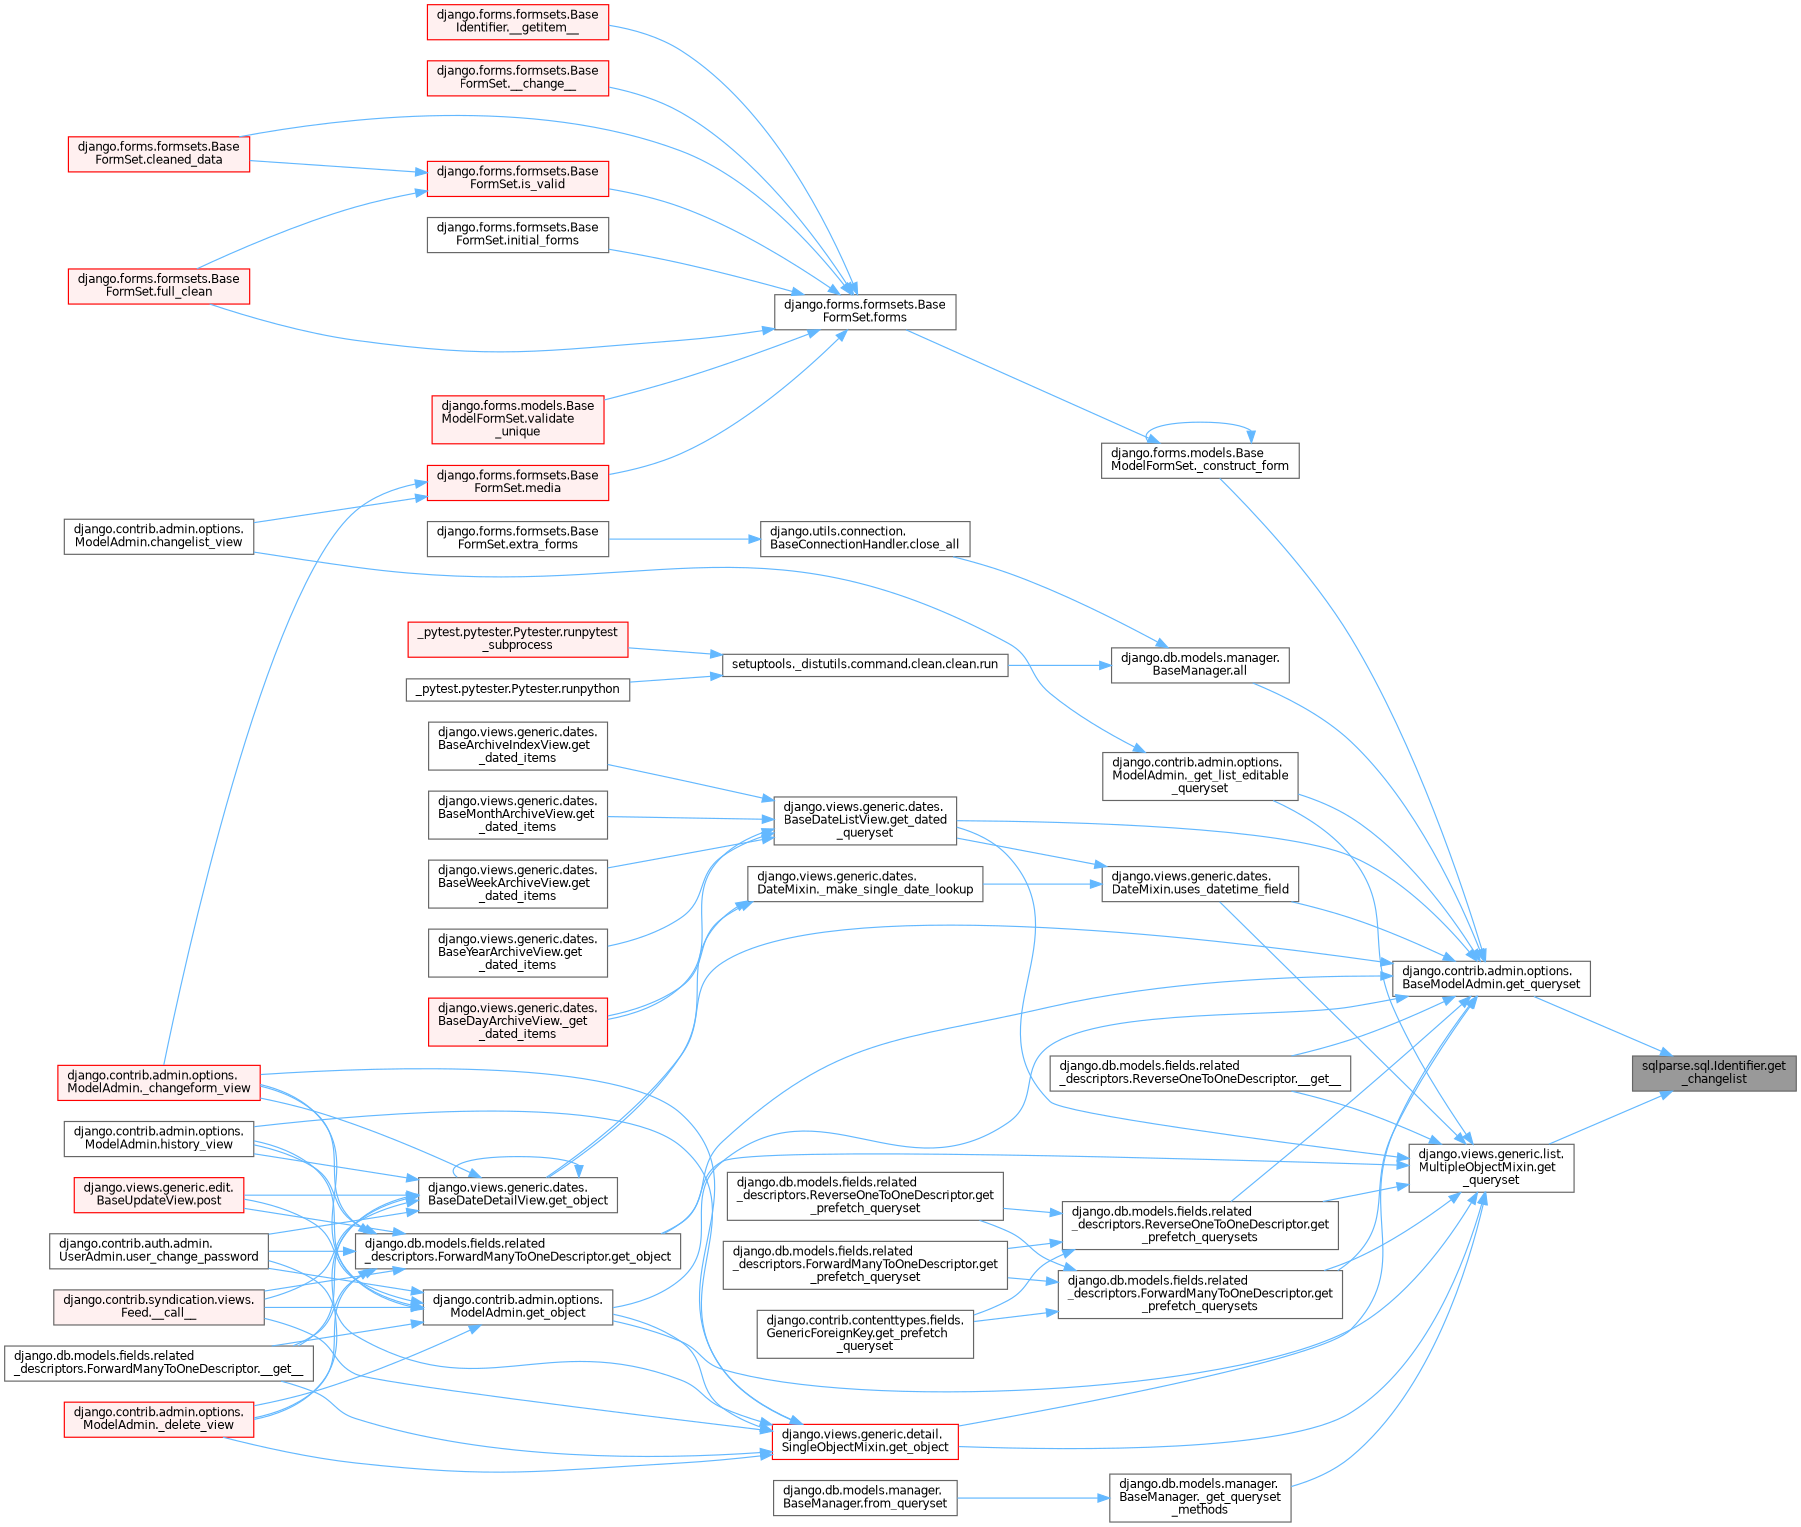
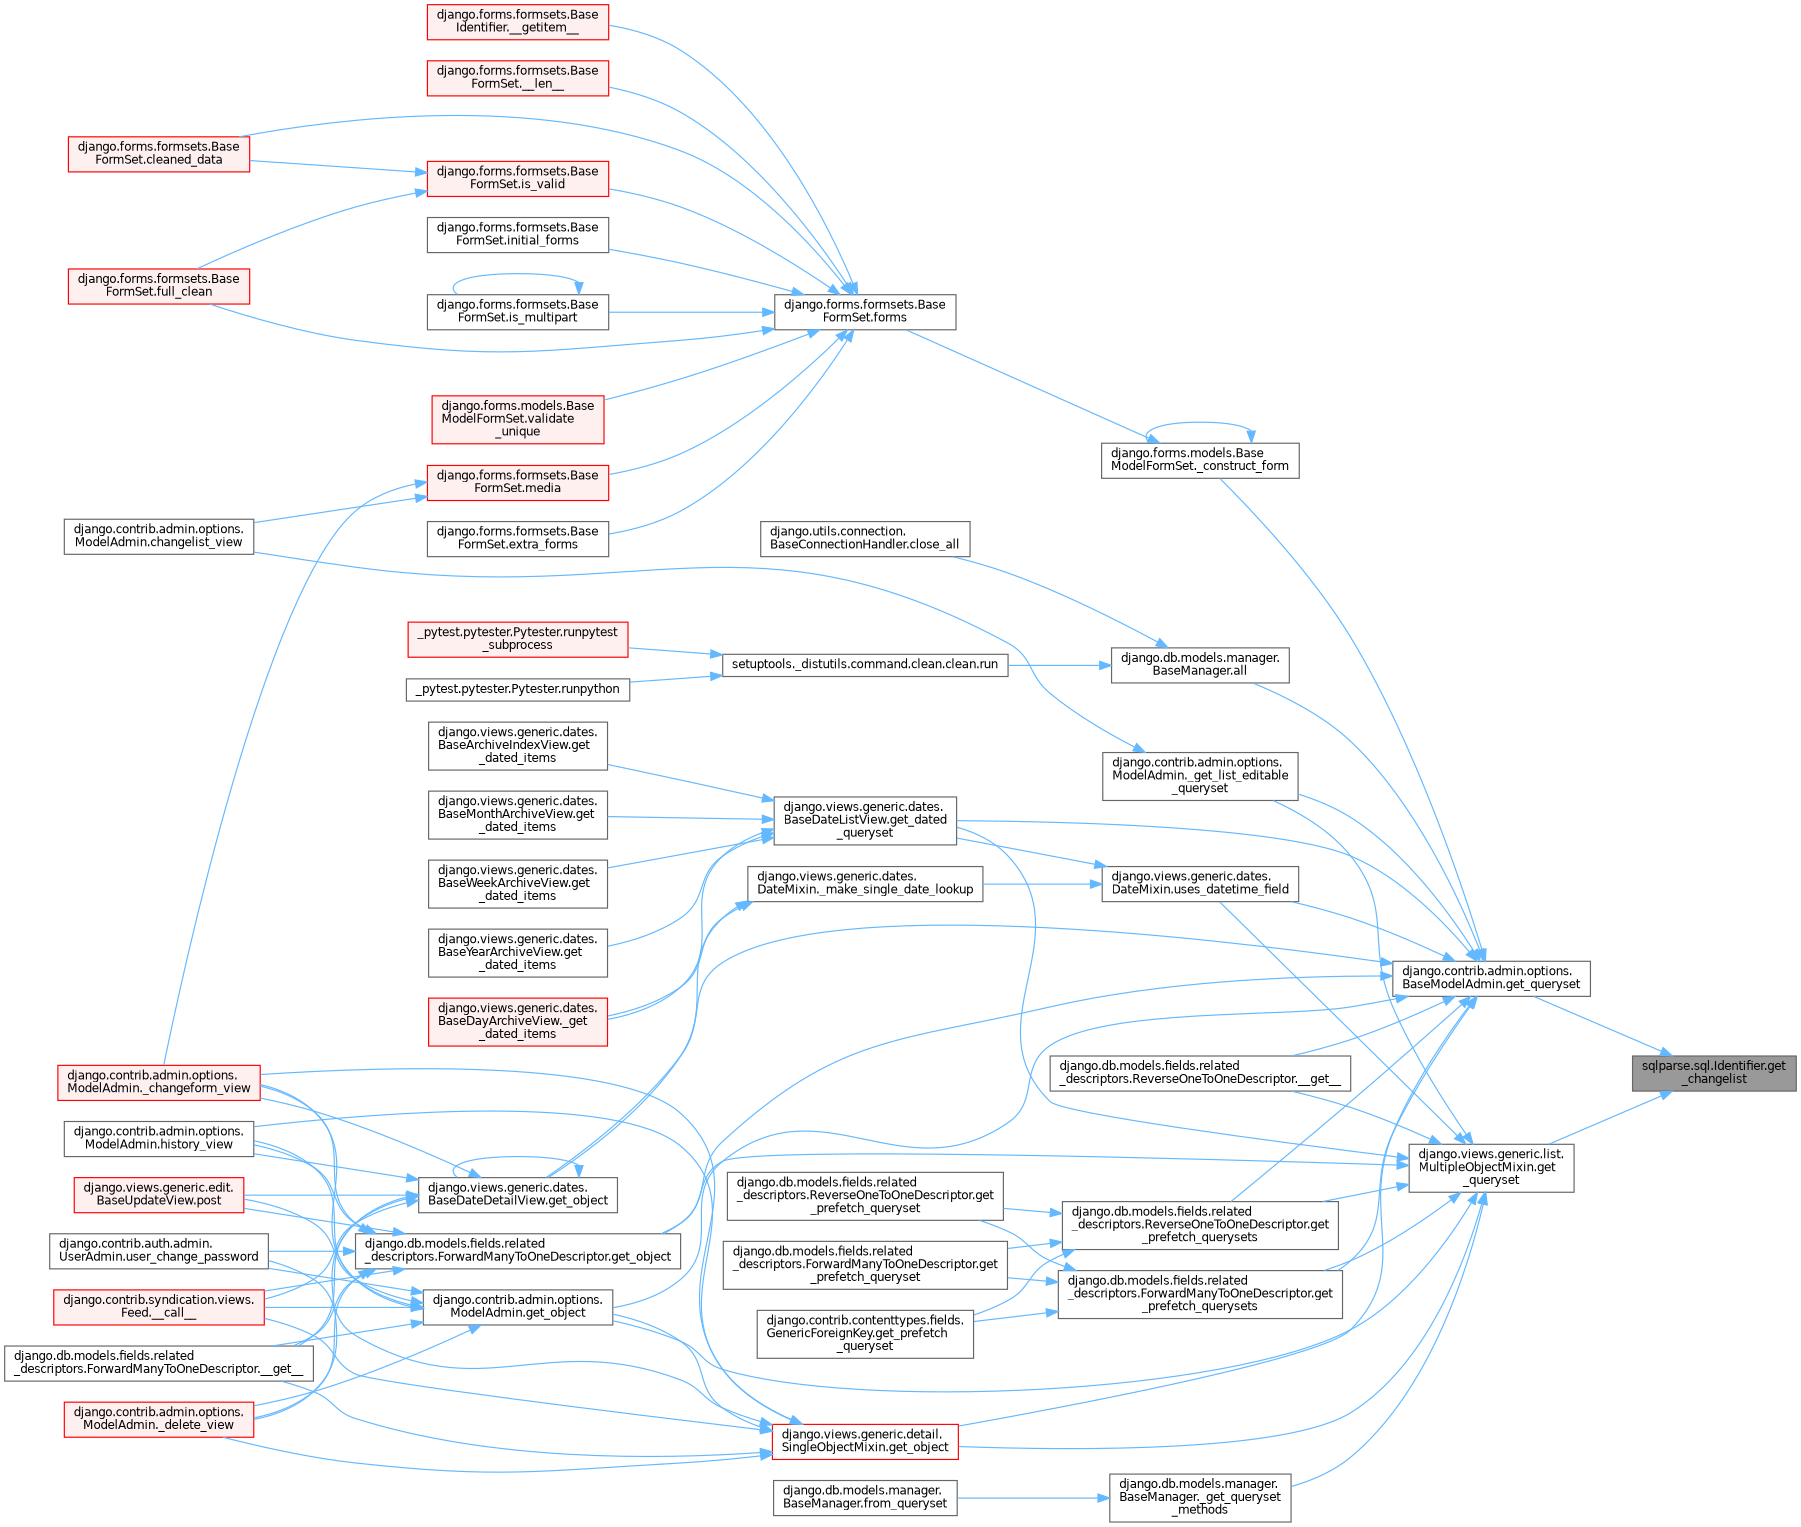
  digraph {
    rankdir=RL
    node [color=grey40 fillcolor=white fontname=Helvetica fontsize=10 shape=box style=filled]
    edge [color=steelblue1 dir=back fontname=Helvetica fontsize=10 labelfontname=Helvetica labelfontsize=10 style=solid]
    n1 [color=gray40 fillcolor=grey60 fontcolor=black height=0.2 label="sqlparse.sql.Identifier.get\l_changelist" width=0.4]
    n2 [height=0.2 label="django.contrib.admin.options.\lBaseModelAdmin.get_queryset" width=0.4]
    n3 [height=0.2 label="django.views.generic.list.\lMultipleObjectMixin.get\l_queryset" width=0.4]
    n4 [height=0.2 label="django.db.models.fields.related\l_descriptors.ReverseOneToOneDescriptor.__get__" width=0.4]
    n5 [height=0.2 label="django.forms.models.Base\lModelFormSet._construct_form" width=0.4]
    n6 [height=0.2 label="django.contrib.admin.options.\lModelAdmin._get_list_editable\l_queryset" width=0.4]
    n7 [height=0.2 label="django.db.models.manager.\lBaseManager.all" width=0.4]
    n8 [height=0.2 label="django.views.generic.dates.\lBaseDateListView.get_dated\l_queryset" width=0.4]
    n9 [height=0.2 label="django.contrib.admin.options.\lModelAdmin.get_object" width=0.4]
    n10 [height=0.2 label="django.db.models.fields.related\l_descriptors.ForwardManyToOneDescriptor.get_object" width=0.4]
    n11 [height=0.2 label="django.views.generic.dates.\lBaseDateDetailView.get_object" width=0.4]
    n12 [color=red height=0.2 label="django.views.generic.detail.\lSingleObjectMixin.get_object" width=0.4]
    n13 [height=0.2 label="django.db.models.fields.related\l_descriptors.ForwardManyToOneDescriptor.get\l_prefetch_querysets" width=0.4]
    n14 [height=0.2 label="django.db.models.fields.related\l_descriptors.ReverseOneToOneDescriptor.get\l_prefetch_querysets" width=0.4]
    n15 [height=0.2 label="django.views.generic.dates.\lDateMixin.uses_datetime_field" width=0.4]
    n16 [height=0.2 label="django.db.models.manager.\lBaseManager._get_queryset\l_methods" width=0.4]
    n17 [height=0.2 label="django.forms.formsets.Base\lFormSet.forms" width=0.4]
    n18 [height=0.2 label="django.contrib.admin.options.\lModelAdmin.changelist_view" width=0.4]
    n19 [height=0.2 label="django.db.models.manager.\lBaseManager.from_queryset" width=0.4]
    n20 [height=0.2 label="django.utils.connection.\lBaseConnectionHandler.close_all" width=0.4]
    n21 [height=0.2 label="setuptools._distutils.command.clean.clean.run" width=0.4]
    n22 [color=red fillcolor="#FFF0F0" height=0.2 label="django.views.generic.dates.\lBaseDayArchiveView._get\l_dated_items" width=0.4]
    n23 [height=0.2 label="django.views.generic.dates.\lBaseArchiveIndexView.get\l_dated_items" width=0.4]
    n24 [height=0.2 label="django.views.generic.dates.\lBaseMonthArchiveView.get\l_dated_items" width=0.4]
    n25 [height=0.2 label="django.views.generic.dates.\lBaseWeekArchiveView.get\l_dated_items" width=0.4]
    n26 [height=0.2 label="django.views.generic.dates.\lBaseYearArchiveView.get\l_dated_items" width=0.4]
    n27 [color=red fillcolor="#FFF0F0" height=0.2 label="django.contrib.admin.options.\lModelAdmin._changeform_view" width=0.4]
-   n28 [fillcolor="#FFF0F0" height=0.2 label="django.contrib.syndication.views.\lFeed.__call__" width=0.4]
+   n28 [color=red fillcolor="#FFF0F0" height=0.2 label="django.contrib.syndication.views.\lFeed.__call__" width=0.4]
    n29 [height=0.2 label="django.db.models.fields.related\l_descriptors.ForwardManyToOneDescriptor.__get__" width=0.4]
    n30 [color=red fillcolor="#FFF0F0" height=0.2 label="django.contrib.admin.options.\lModelAdmin._delete_view" width=0.4]
    n31 [height=0.2 label="django.contrib.admin.options.\lModelAdmin.history_view" width=0.4]
    n32 [color=red fillcolor="#FFF0F0" height=0.2 label="django.views.generic.edit.\lBaseUpdateView.post" width=0.4]
    n33 [height=0.2 label="django.contrib.auth.admin.\lUserAdmin.user_change_password" width=0.4]
    n34 [height=0.2 label="django.contrib.contenttypes.fields.\lGenericForeignKey.get_prefetch\l_queryset" width=0.4]
    n35 [height=0.2 label="django.db.models.fields.related\l_descriptors.ForwardManyToOneDescriptor.get\l_prefetch_queryset" width=0.4]
    n36 [height=0.2 label="django.db.models.fields.related\l_descriptors.ReverseOneToOneDescriptor.get\l_prefetch_queryset" width=0.4]
    n37 [height=0.2 label="django.views.generic.dates.\lDateMixin._make_single_date_lookup" width=0.4]
    n38 [color=red fillcolor="#FFF0F0" height=0.2 label="django.forms.formsets.Base\lIdentifier.__getitem__" width=0.4]
-   n39 [color=red fillcolor="#FFF0F0" height=0.2 label="django.forms.formsets.Base\lFormSet.__change__" width=0.4]
+   n39 [color=red fillcolor="#FFF0F0" height=0.2 label="django.forms.formsets.Base\lFormSet.__len__" width=0.4]
    n40 [color=red fillcolor="#FFF0F0" height=0.2 label="django.forms.formsets.Base\lFormSet.cleaned_data" width=0.4]
    n41 [height=0.2 label="django.forms.formsets.Base\lFormSet.extra_forms" width=0.4]
    n42 [color=red fillcolor="#FFF0F0" height=0.2 label="django.forms.formsets.Base\lFormSet.full_clean" width=0.4]
    n43 [height=0.2 label="django.forms.formsets.Base\lFormSet.initial_forms" width=0.4]
+   n44 [height=0.2 label="django.forms.formsets.Base\lFormSet.is_multipart" width=0.4]
    n45 [color=red fillcolor="#FFF0F0" height=0.2 label="django.forms.formsets.Base\lFormSet.is_valid" width=0.4]
    n46 [color=red fillcolor="#FFF0F0" height=0.2 label="django.forms.formsets.Base\lFormSet.media" width=0.4]
    n47 [color=red fillcolor="#FFF0F0" height=0.2 label="django.forms.models.Base\lModelFormSet.validate\l_unique" width=0.4]
    n48 [color=red fillcolor="#FFF0F0" height=0.2 label="_pytest.pytester.Pytester.runpytest\l_subprocess" width=0.4]
    n49 [height=0.2 label="_pytest.pytester.Pytester.runpython" width=0.4]
    n1 -> n2
    n1 -> n3
    n2 -> n4
    n2 -> n5
    n2 -> n6
    n2 -> n7
    n2 -> n8
    n2 -> n9
    n2 -> n10
    n2 -> n11
    n2 -> n12
    n2 -> n13
    n2 -> n14
    n2 -> n15
    n3 -> n4
    n3 -> n6
    n3 -> n8
    n3 -> n9
    n3 -> n10
    n3 -> n12
    n3 -> n13
    n3 -> n14
    n3 -> n15
    n3 -> n16
    n5 -> n5
    n5 -> n17
    n6 -> n18
    n7 -> n20
    n7 -> n21
    n8 -> n22
    n8 -> n23
    n8 -> n24
    n8 -> n25
    n8 -> n26
    n9 -> n27
    n9 -> n28
    n9 -> n29
    n9 -> n30
    n9 -> n31
    n9 -> n32
    n9 -> n33
    n10 -> n27
    n10 -> n28
    n10 -> n29
    n10 -> n30
    n10 -> n31
    n10 -> n32
    n10 -> n33
    n11 -> n11
    n11 -> n27
    n11 -> n28
    n11 -> n29
    n11 -> n30
    n11 -> n31
    n11 -> n32
-   n11 -> n33
    n12 -> n9
    n12 -> n27
    n12 -> n28
    n12 -> n29
    n12 -> n30
    n12 -> n31
    n12 -> n33
    n13 -> n34
    n13 -> n35
    n13 -> n36
    n14 -> n34
    n14 -> n35
    n14 -> n36
    n15 -> n8
    n15 -> n37
    n16 -> n19
    n17 -> n38
    n17 -> n39
    n17 -> n40
-   n20 -> n41
+   n17 -> n41
    n17 -> n42
    n17 -> n43
+   n17 -> n44
    n17 -> n45
    n17 -> n46
    n17 -> n47
    n21 -> n48
    n21 -> n49
    n37 -> n11
    n37 -> n22
+   n44 -> n44
    n45 -> n40
    n45 -> n42
    n46 -> n18
    n46 -> n27
  }
